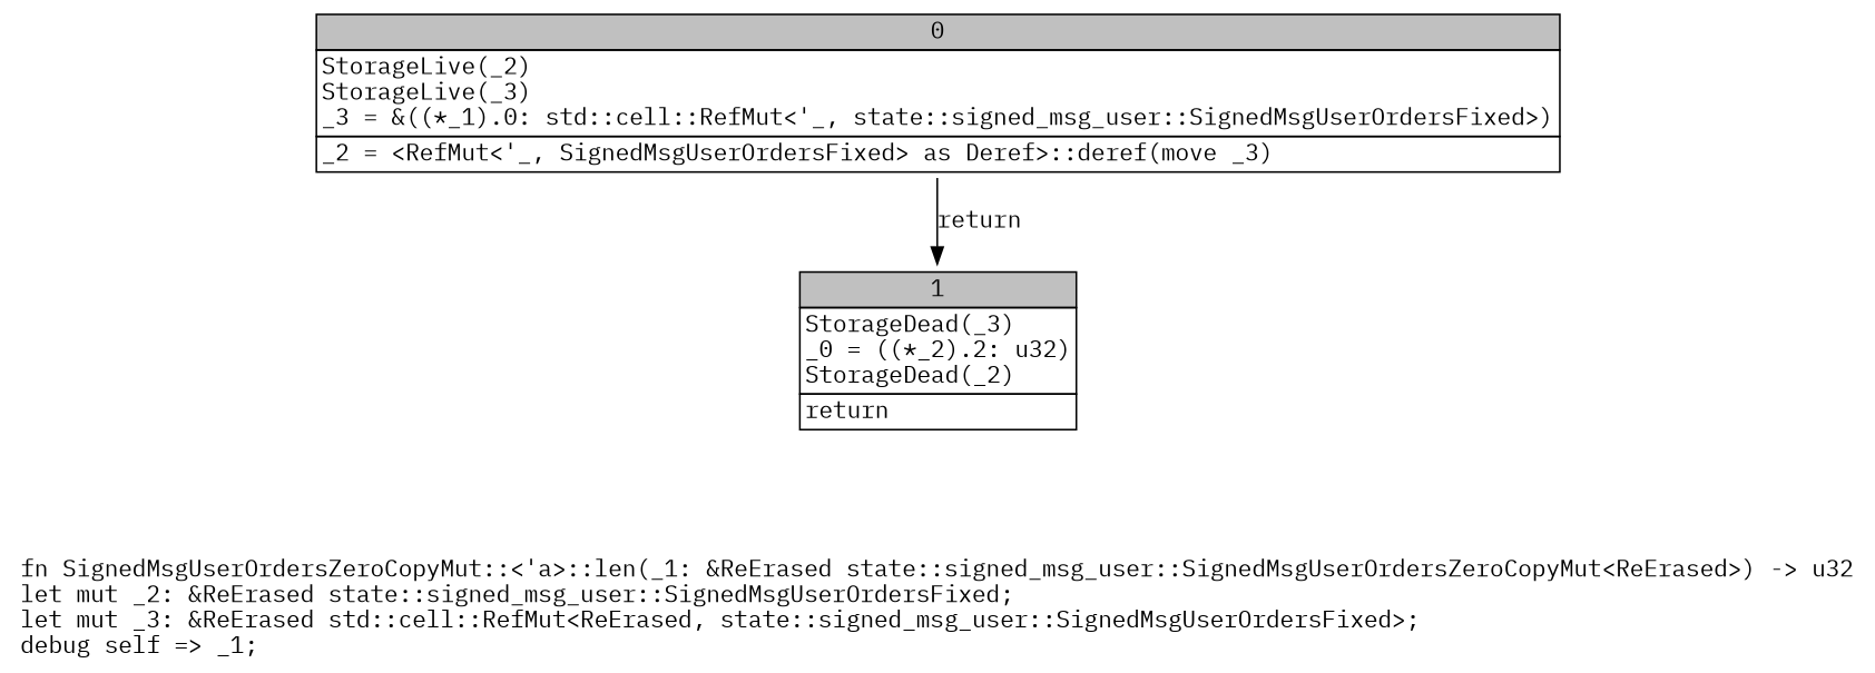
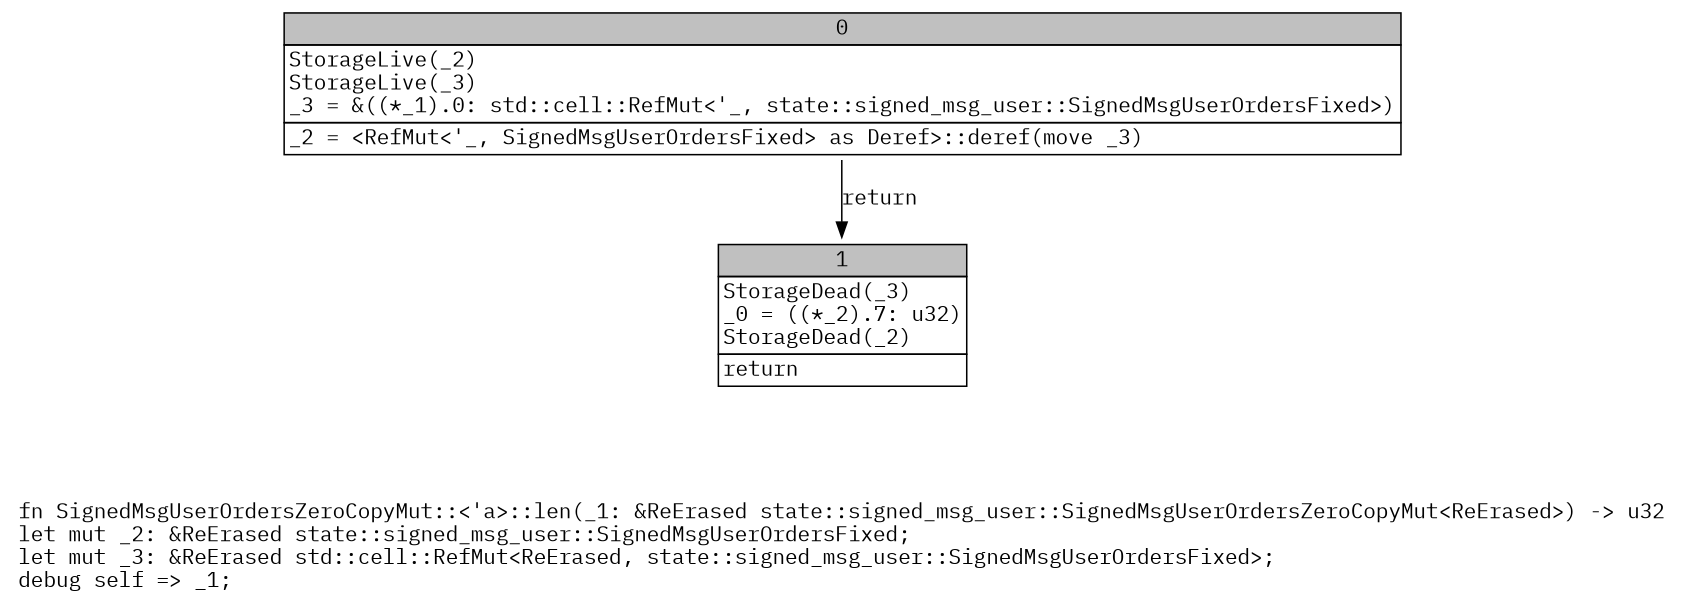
  digraph {
    fontname="IBM Plex Mono"
    label=<fn SignedMsgUserOrdersZeroCopyMut::&lt;'a&gt;::len(_1: &amp;ReErased state::signed_msg_user::SignedMsgUserOrdersZeroCopyMut&lt;ReErased&gt;) -&gt; u32<br align="left"/>let mut _2: &amp;ReErased state::signed_msg_user::SignedMsgUserOrdersFixed;<br align="left"/>let mut _3: &amp;ReErased std::cell::RefMut&lt;ReErased, state::signed_msg_user::SignedMsgUserOrdersFixed&gt;;<br align="left"/>debug self =&gt; _1;<br align="left"/>>
    node [fontname="IBM Plex Mono" shape=none]
    n1 [label=<<table border="0" cellborder="1" cellspacing="0"><tr><td bgcolor="gray" align="center" colspan="1">0</td></tr><tr><td align="left" balign="left">StorageLive(_2)<br/>StorageLive(_3)<br/>_3 = &amp;((*_1).0: std::cell::RefMut&lt;'_, state::signed_msg_user::SignedMsgUserOrdersFixed&gt;)<br/></td></tr><tr><td align="left">_2 = &lt;RefMut&lt;'_, SignedMsgUserOrdersFixed&gt; as Deref&gt;::deref(move _3)</td></tr></table>>]
-   n2 [label=<<table border="0" cellborder="1" cellspacing="0"><tr><td bgcolor="gray" align="center" colspan="1">1</td></tr><tr><td align="left" balign="left">StorageDead(_3)<br/>_0 = ((*_2).2: u32)<br/>StorageDead(_2)<br/></td></tr><tr><td align="left">return</td></tr></table>>]
+   n2 [label=<<table border="0" cellborder="1" cellspacing="0"><tr><td bgcolor="gray" align="center" colspan="1">1</td></tr><tr><td align="left" balign="left">StorageDead(_3)<br/>_0 = ((*_2).7: u32)<br/>StorageDead(_2)<br/></td></tr><tr><td align="left">return</td></tr></table>>]
    n1 -> n2 [fontname="IBM Plex Mono" label=return]
  }
